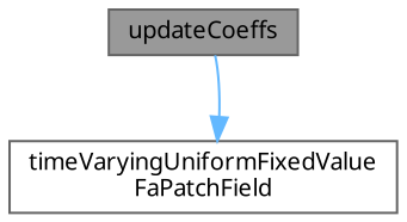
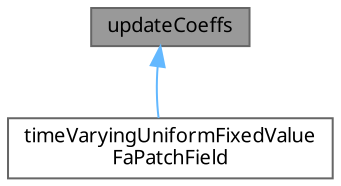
  digraph {
    rankdir=TB
    fontname="Noto Sans"
    node [fontname="Noto Sans" fontsize=10 shape=box style=filled]
    n1 [color=gray40 fillcolor=grey60 fontcolor=black height=0.2 label=updateCoeffs width=0.4]
    n2 [color=grey40 fillcolor=white height=0.2 label="timeVaryingUniformFixedValue\lFaPatchField" width=0.4]
-   n2 -> n1 [color=steelblue1 dir=back fontname="Noto Sans" fontsize=10 labelfontname=Helvetica labelfontsize=10 style=solid]
+   n1 -> n2 [color=steelblue1 dir=back fontname="Noto Sans" fontsize=10 labelfontname=Helvetica labelfontsize=10 style=solid]
  }
